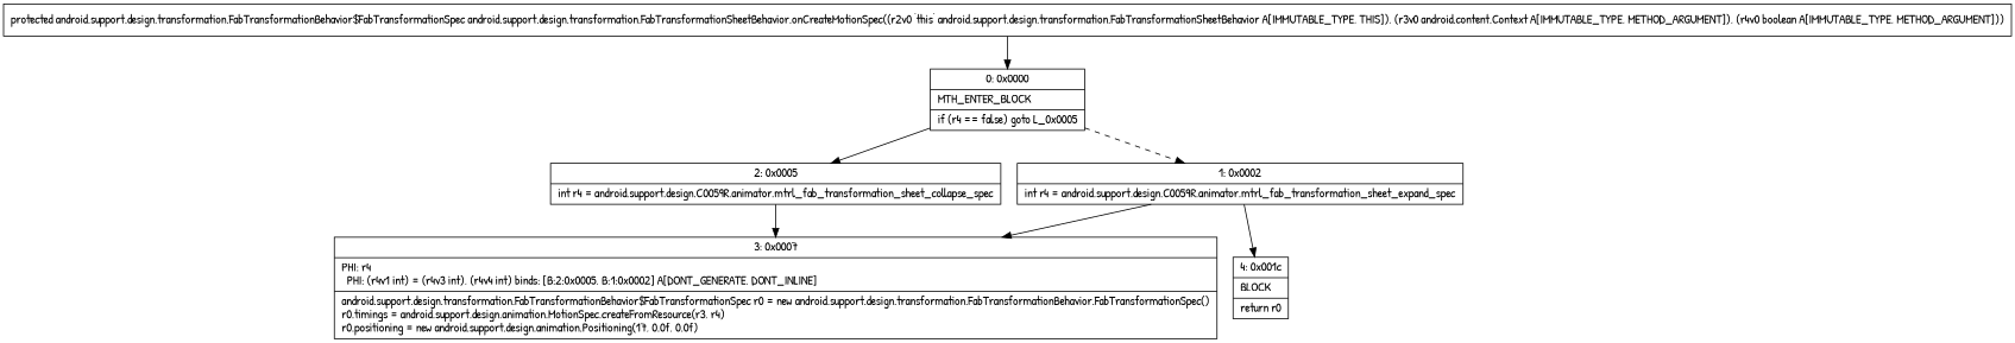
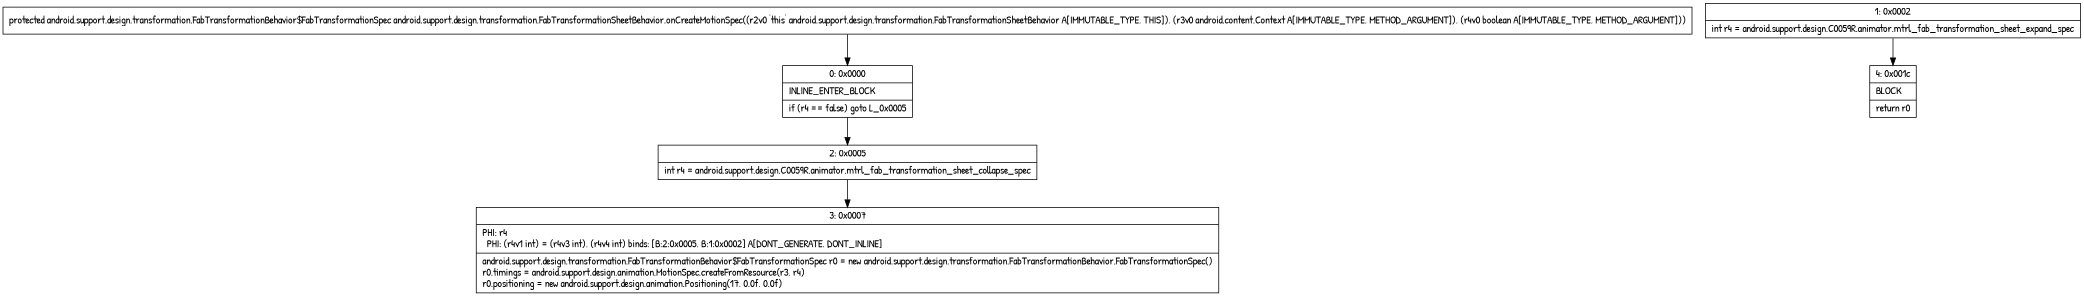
  digraph {
    fontname="Patrick Hand"
    node [fontname="Patrick Hand" shape=record]
    edge [fontname="Patrick Hand"]
-   n1 [label="{0\:\ 0x0000|MTH_ENTER_BLOCK\l|if (r4 == false) goto L_0x0005\l}"]
+   n1 [label="{0\:\ 0x0000|INLINE_ENTER_BLOCK\l|if (r4 == false) goto L_0x0005\l}"]
    n2 [label="{1\:\ 0x0002|int r4 = android.support.design.C0059R.animator.mtrl_fab_transformation_sheet_expand_spec\l}"]
    n3 [label="{2\:\ 0x0005|int r4 = android.support.design.C0059R.animator.mtrl_fab_transformation_sheet_collapse_spec\l}"]
    n4 [label="{3\:\ 0x0007|PHI: r4 \l  PHI: (r4v1 int) = (r4v3 int), (r4v4 int) binds: [B:2:0x0005, B:1:0x0002] A[DONT_GENERATE, DONT_INLINE]\l|android.support.design.transformation.FabTransformationBehavior$FabTransformationSpec r0 = new android.support.design.transformation.FabTransformationBehavior.FabTransformationSpec()\lr0.timings = android.support.design.animation.MotionSpec.createFromResource(r3, r4)\lr0.positioning = new android.support.design.animation.Positioning(17, 0.0f, 0.0f)\l}"]
    n5 [label="{4\:\ 0x001c|BLOCK\l|return r0\l}"]
    n6 [label="{protected android.support.design.transformation.FabTransformationBehavior$FabTransformationSpec android.support.design.transformation.FabTransformationSheetBehavior.onCreateMotionSpec((r2v0 'this' android.support.design.transformation.FabTransformationSheetBehavior A[IMMUTABLE_TYPE, THIS]), (r3v0 android.content.Context A[IMMUTABLE_TYPE, METHOD_ARGUMENT]), (r4v0 boolean A[IMMUTABLE_TYPE, METHOD_ARGUMENT])) }"]
-   n1 -> n2 [style=dashed]
    n1 -> n3
-   n2 -> n4
    n2 -> n5
    n3 -> n4
    n6 -> n1
  }
